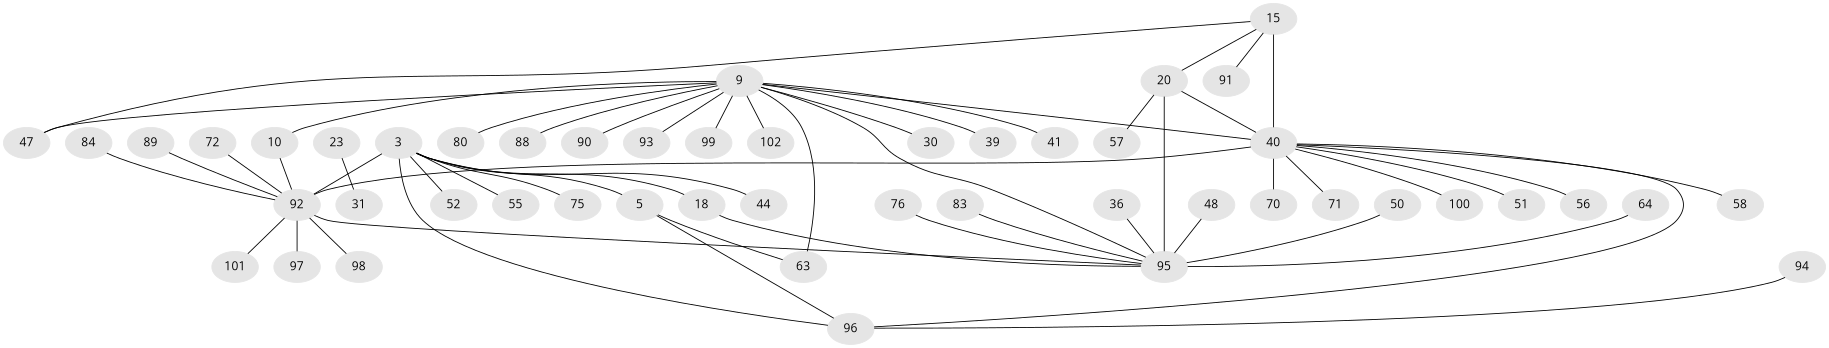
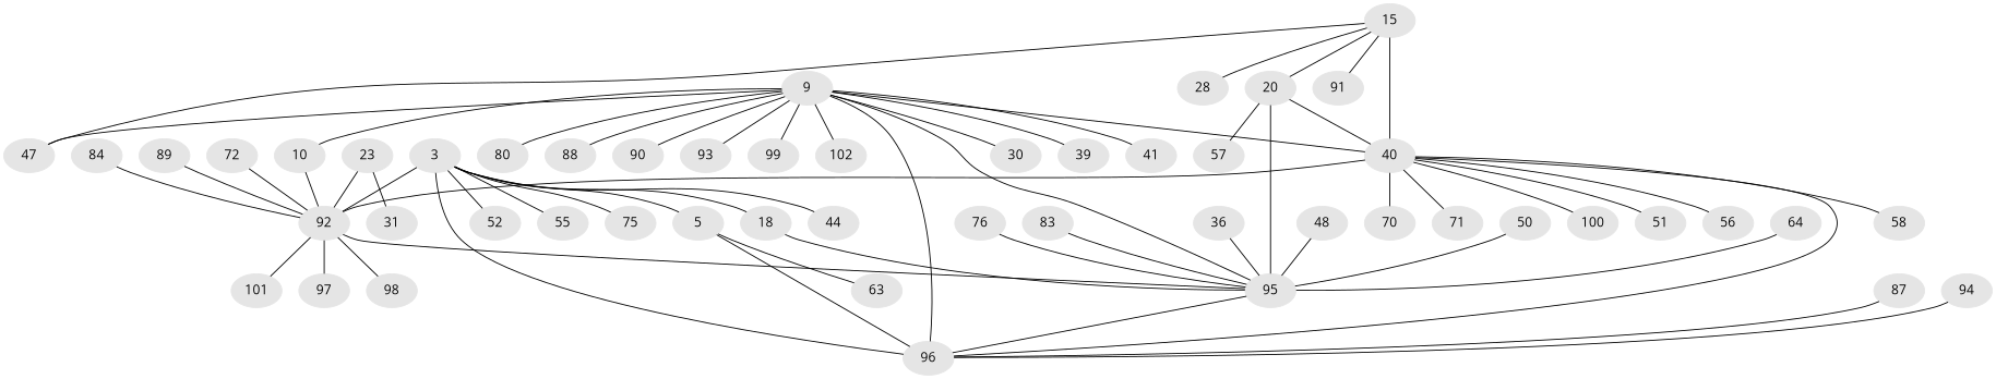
  graph {
    fontname="Open Sans"
    node [color=gray90 fontname="Open Sans" style=filled]
    edge [fontname="Open Sans"]
    3 [super="+2"]
    5 [super="+4"]
    n3 [label=18]
    44
    52
    55
    75
    92 [super="+61+32+27+33+35+42+54+62+65+69+72"]
    96 [super="+82"]
    63
    20 [super="+17"]
    40 [super="+11+14"]
    95 [super="+67+19"]
    57
    97
    98
    101 [super="+81"]
    9 [super="+8"]
    10 [super="+7"]
    30
    39
    41
    47
    80
    88
    90
    93
    99
    102
    51
    56 [super="+49"]
    58
    70 [super="+59"]
    71
    100 [super="+68"]
    15 [super="+12"]
+   28
    91
    23 [super="+21"]
    31
    36
    48
    50 [super="+45"]
    64
    n45 [label=72 super="+43"]
    76
    83
    84
+   87 [super="+86"]
    89 [super="+79"]
    94
    3 -- 5 [weight=4]
    3 -- n3
    3 -- 44
    3 -- 52
    3 -- 55
    3 -- 75
    3 -- 92 [weight=2]
    3 -- 96 [weight=3]
    5 -- 96 [weight=2]
    5 -- 63
    n3 -- 95
    92 -- 95
    92 -- 97
    92 -- 98
    92 -- 101
    20 -- 40
    20 -- 95 [weight=6]
    20 -- 57
    40 -- 92
    40 -- 96
    40 -- 51
    40 -- 56
    40 -- 58
    40 -- 70
    40 -- 71
    40 -- 100
-   9 -- 63 [weight=2]
+   95 -- 96
+   9 -- 96 [weight=2]
    9 -- 40 [weight=2]
    9 -- 95 [weight=2]
    9 -- 10 [weight=6]
    9 -- 30
    9 -- 39
    9 -- 41
    9 -- 47
    9 -- 80
    9 -- 88
    9 -- 90
    9 -- 93
    9 -- 99
    9 -- 102
    10 -- 92
    15 -- 20
    15 -- 40 [weight=6]
    15 -- 47
+   15 -- 28
    15 -- 91
+   23 -- 92 [weight=6]
    23 -- 31
    36 -- 95
    48 -- 95
    50 -- 95
    64 -- 95
    n45 -- 92
    76 -- 95
    83 -- 95
    84 -- 92
+   87 -- 96
    89 -- 92
    94 -- 96
  }
